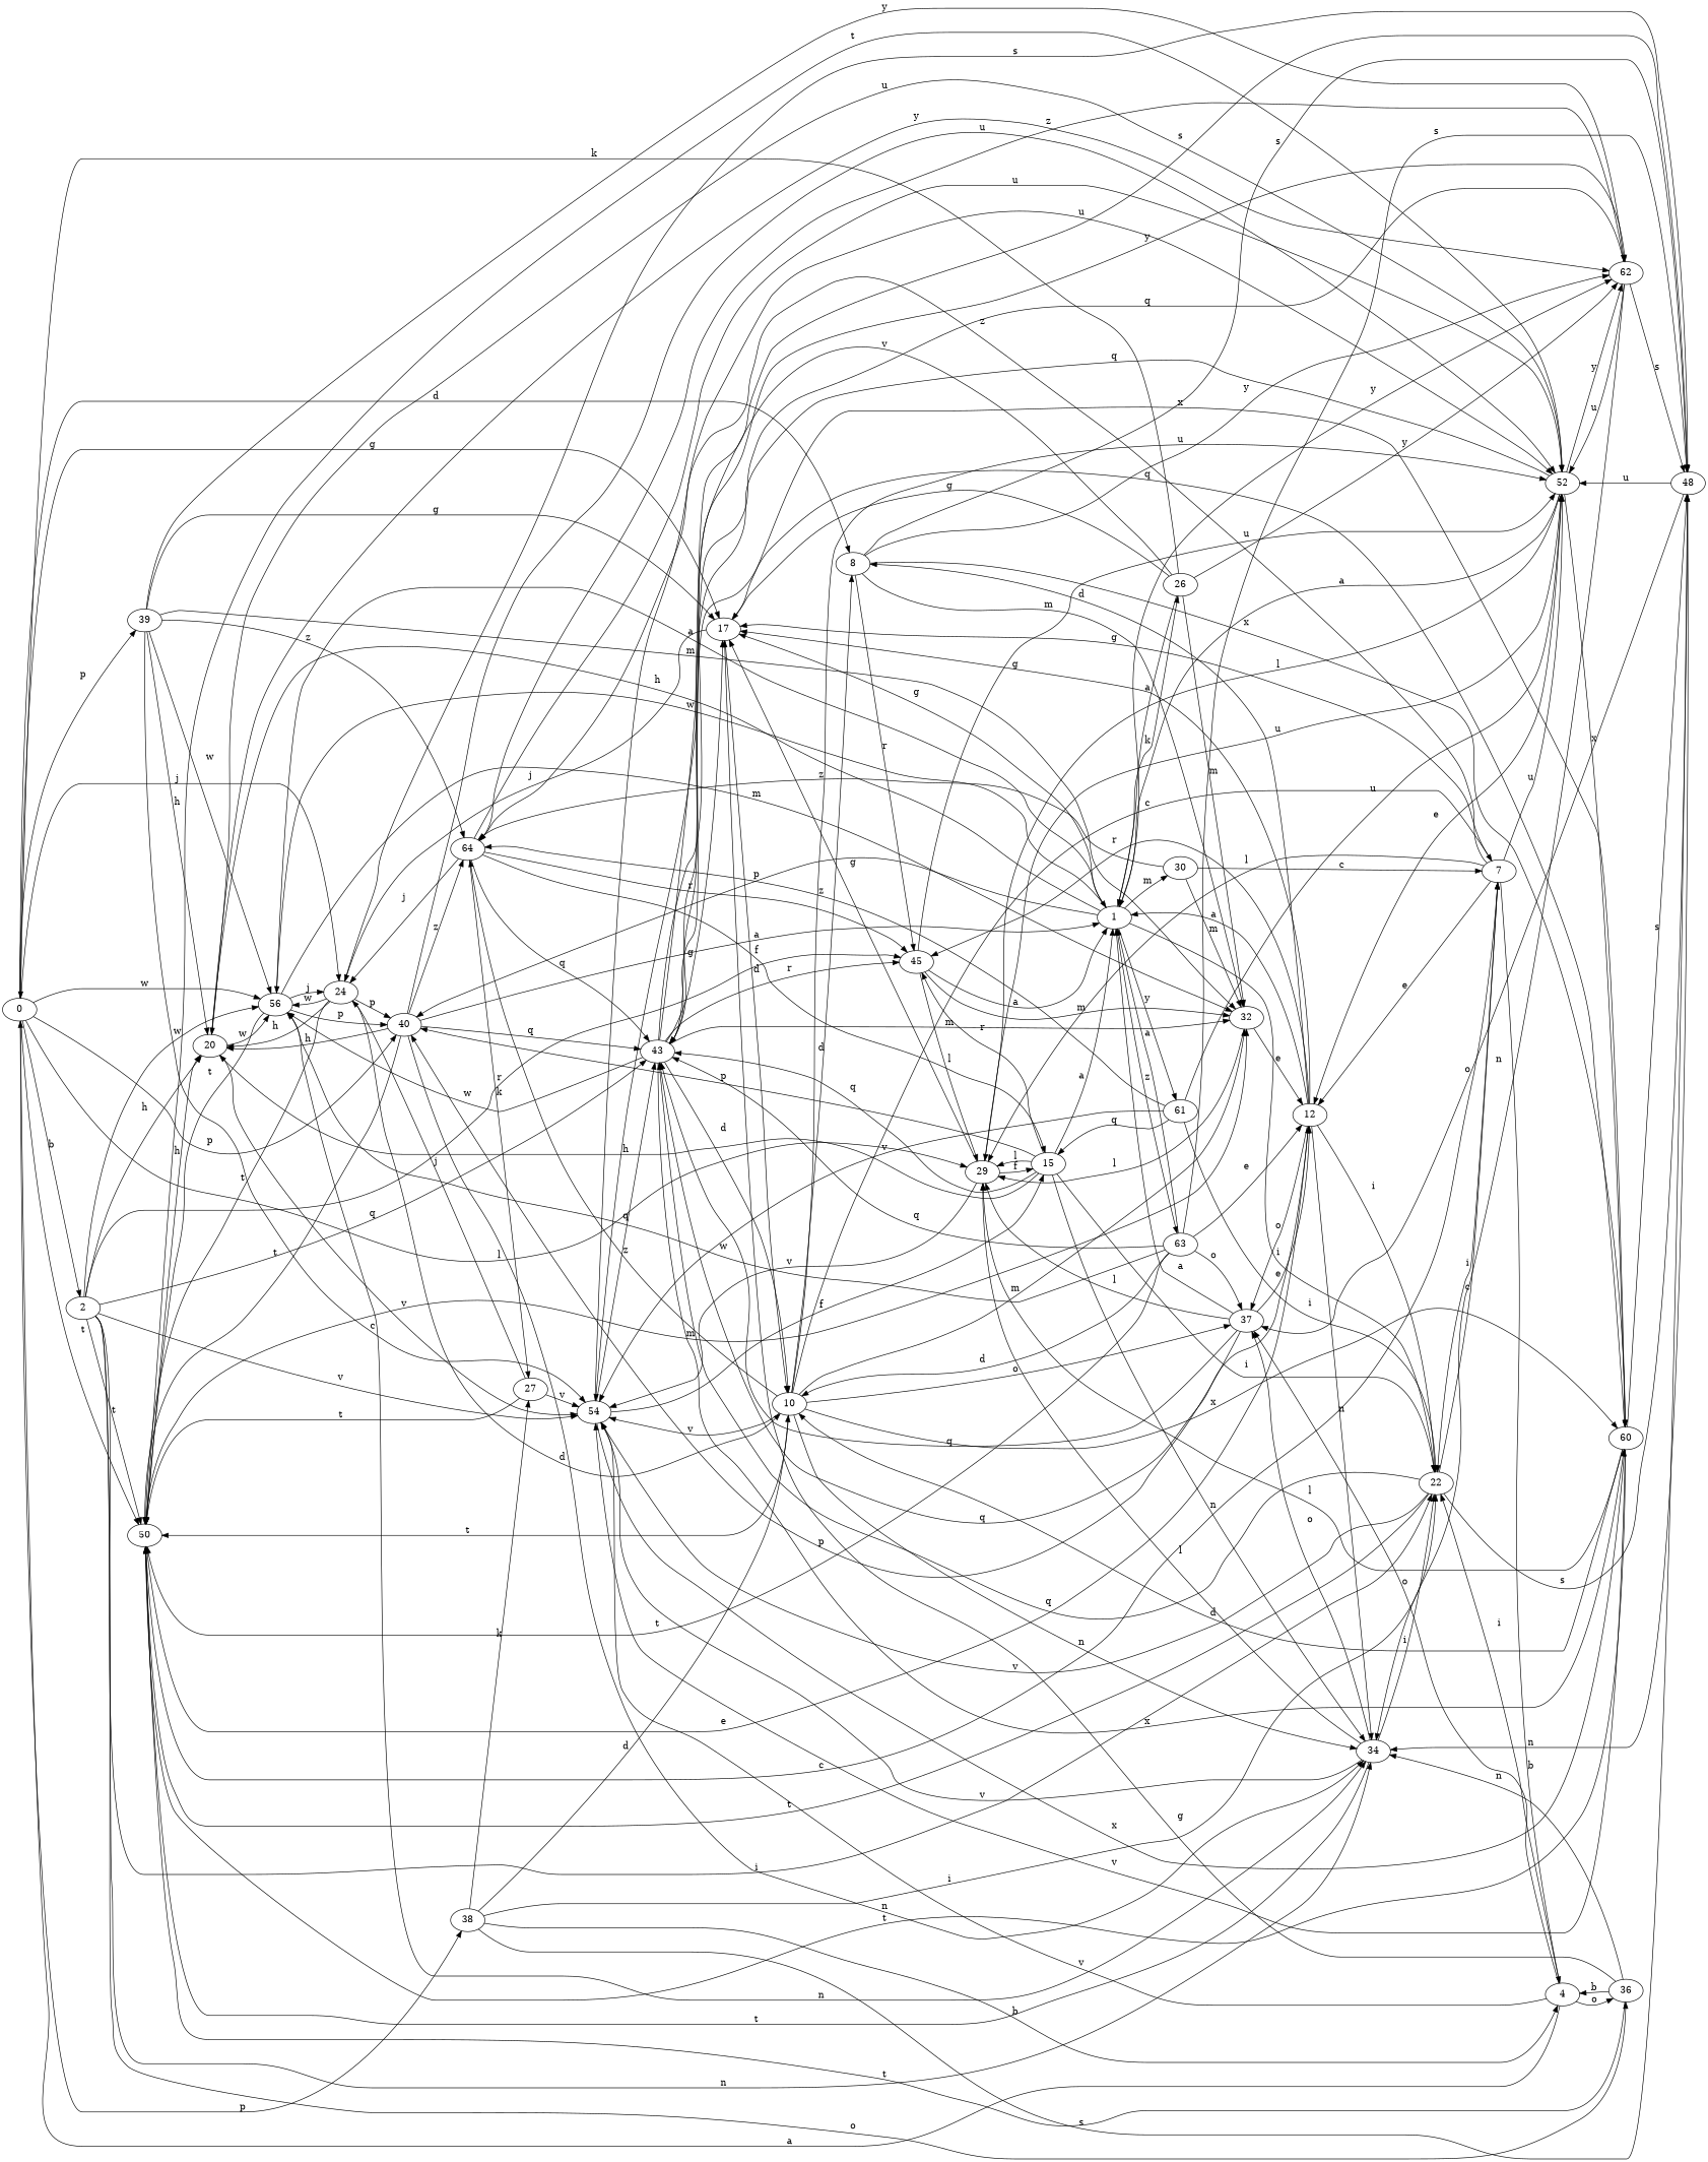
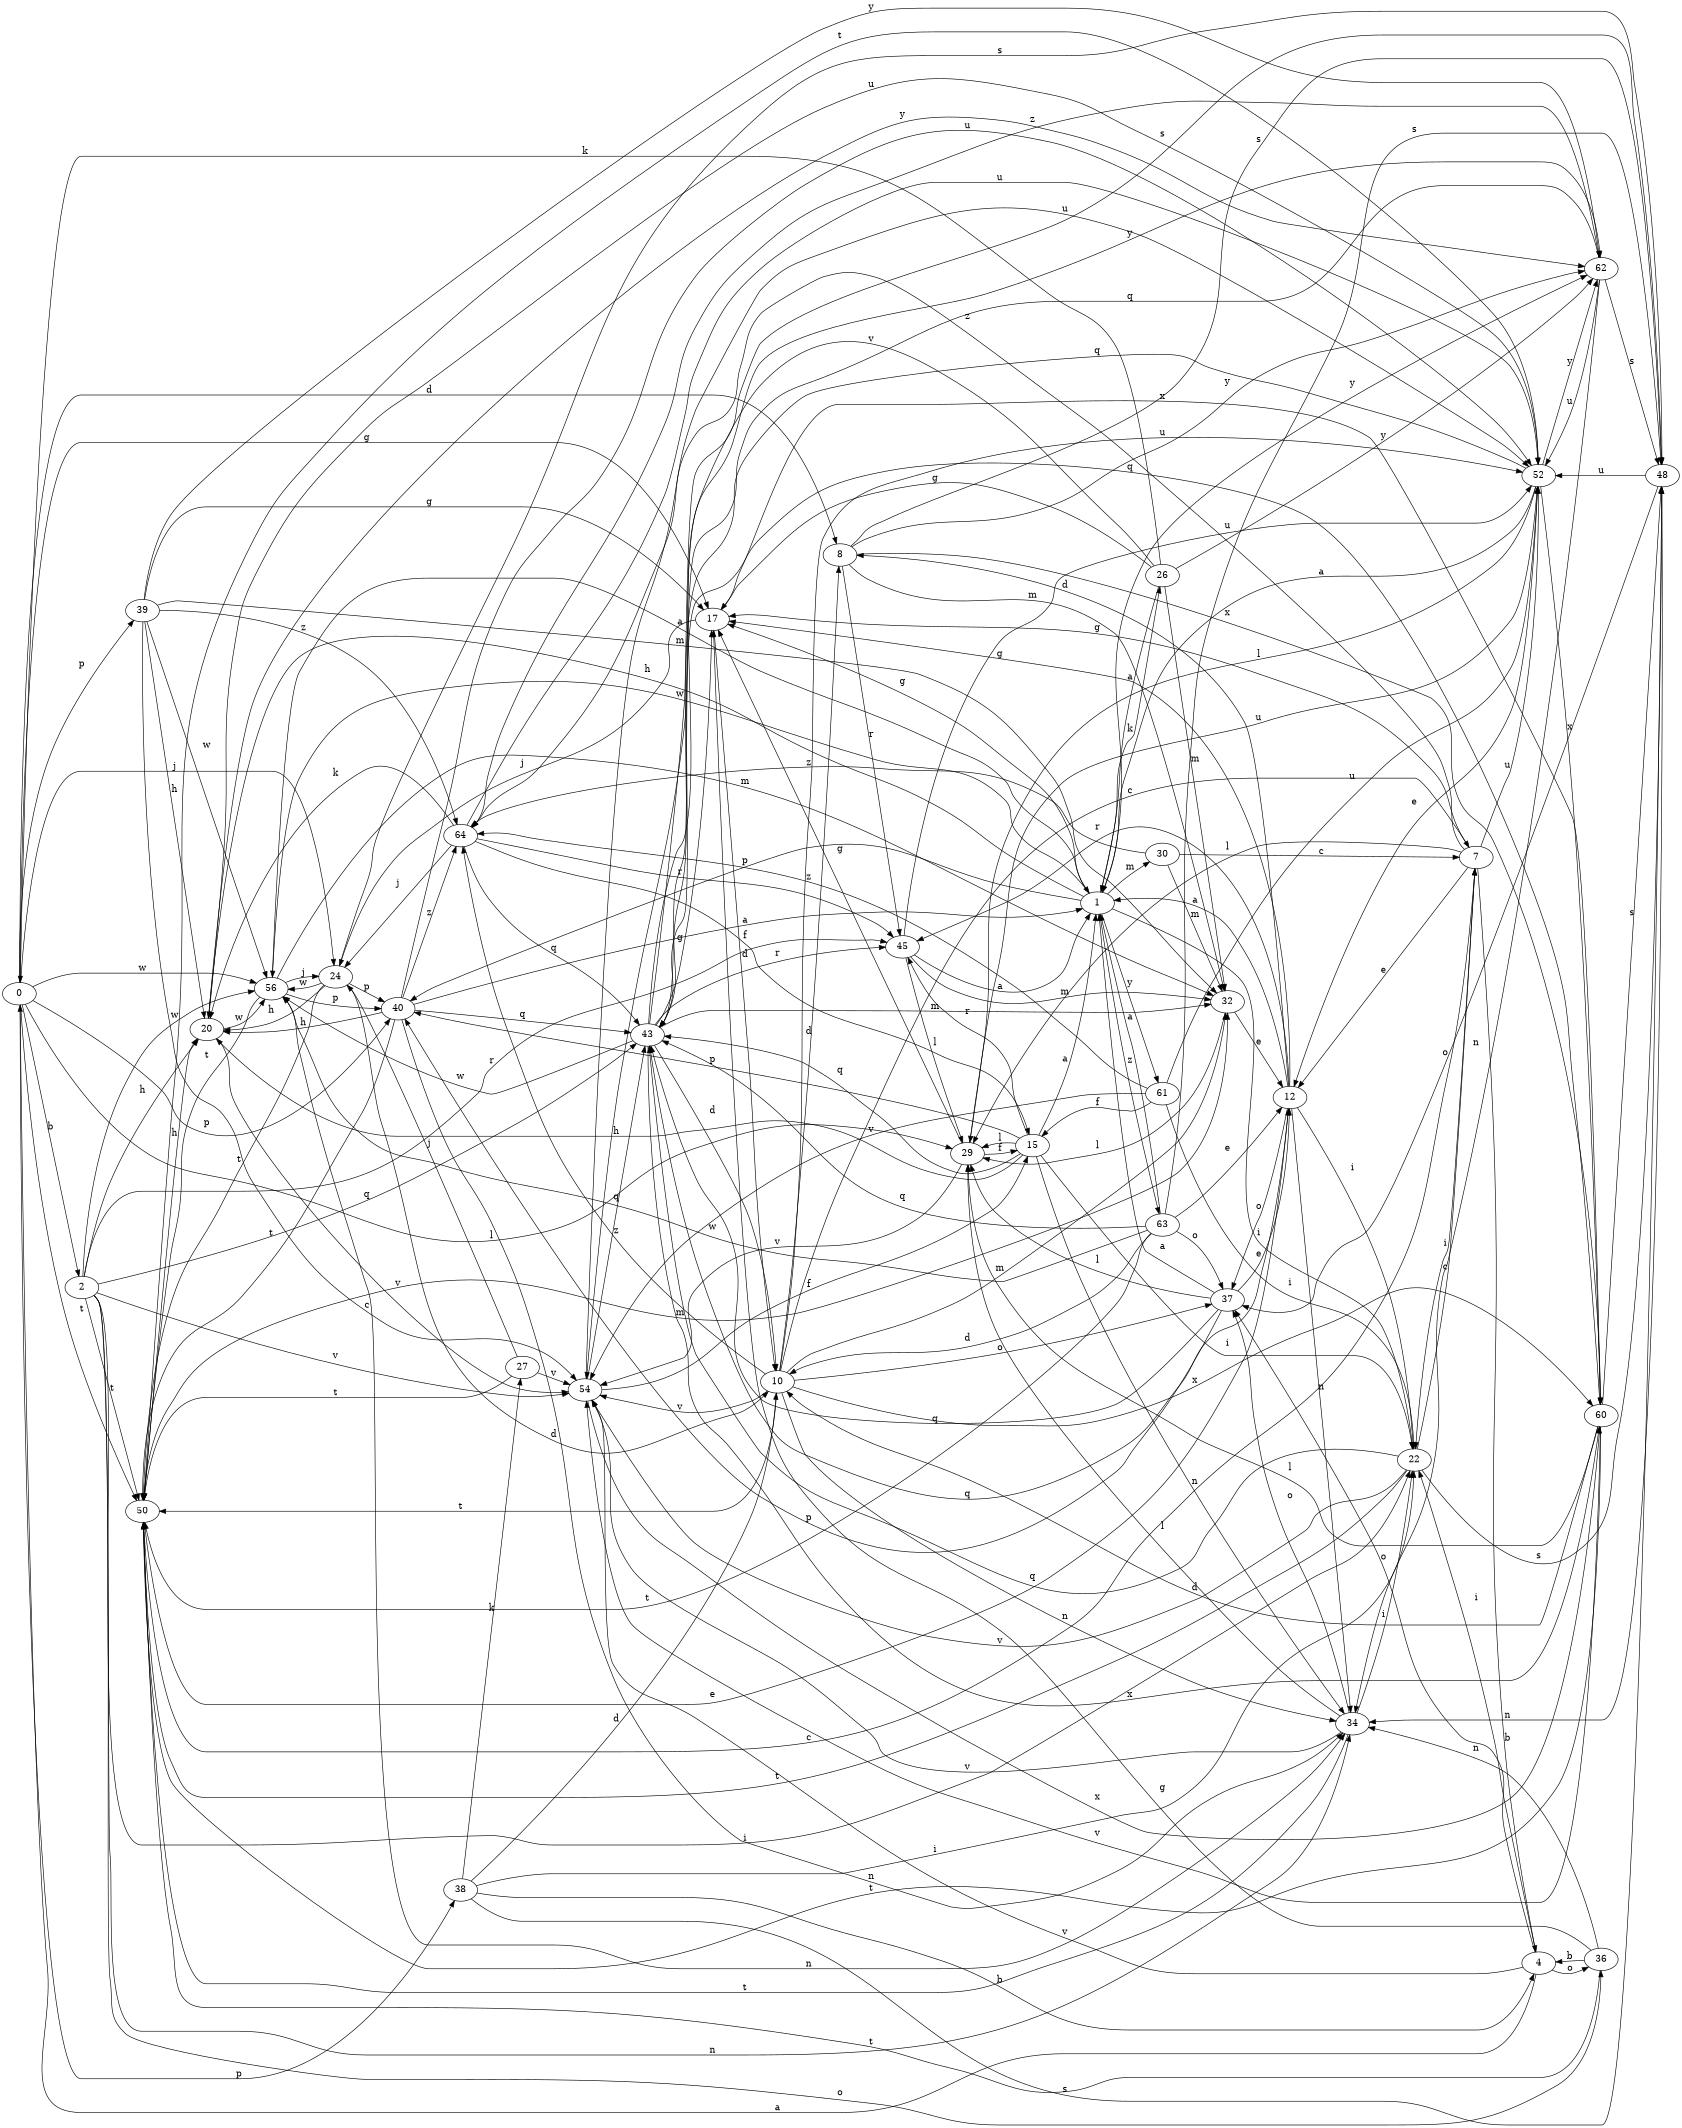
  strict digraph {
    rankdir=LR
    0
    2
    8
    17
    24
    29
    38
    39
    40
    50
    56
    20
    22
    34
    36
    43
    45
    54
    62
    32
    48
    60
    10
    26
    1
    52
    15
    4
    27
    64
    7
    12
    30
    61
    63
    37
    0 -> 2 [label=b]
    0 -> 8 [label=d]
    0 -> 17 [label=g]
    0 -> 24 [label=j]
    0 -> 29 [label=l]
    0 -> 38 [label=p]
    0 -> 39 [label=p]
    0 -> 40 [label=p]
    0 -> 50 [label=t]
    0 -> 56 [label=w]
    2 -> 50 [label=t]
    2 -> 56 [label=w]
    2 -> 20 [label=h]
    2 -> 22 [label=i]
    2 -> 34 [label=n]
    2 -> 36 [label=o]
    2 -> 43 [label=q]
    2 -> 45 [label=r]
    2 -> 54 [label=v]
    8 -> 45 [label=r]
    8 -> 62 [label=y]
    8 -> 32 [label=m]
    8 -> 48 [label=s]
    8 -> 60 [label=x]
    17 -> 24 [label=j]
    17 -> 60 [label=x]
    17 -> 10 [label=d]
    24 -> 40 [label=p]
    24 -> 50 [label=t]
    24 -> 56 [label=w]
    24 -> 20 [label=h]
    24 -> 48 [label=s]
    24 -> 10 [label=d]
    29 -> 17 [label=g]
    29 -> 54 [label=v]
    29 -> 52 [label=u]
    29 -> 15 [label=f]
    38 -> 22 [label=i]
    38 -> 48 [label=s]
    38 -> 10 [label=d]
    38 -> 4 [label=b]
    38 -> 27 [label=k]
    39 -> 17 [label=g]
    39 -> 56 [label=w]
    39 -> 20 [label=h]
    39 -> 54 [label=c]
    39 -> 62 [label=y]
    39 -> 32 [label=m]
    39 -> 64 [label=z]
    40 -> 50 [label=t]
    40 -> 20 [label=h]
    40 -> 34 [label=n]
    40 -> 43 [label=q]
    40 -> 1 [label=a]
    40 -> 52 [label=u]
    40 -> 64 [label=z]
    50 -> 20 [label=h]
    50 -> 32 [label=m]
    50 -> 7 [label=c]
    50 -> 12 [label=e]
    56 -> 24 [label=j]
    56 -> 40 [label=p]
    56 -> 50 [label=t]
    56 -> 34 [label=n]
    56 -> 32 [label=m]
    56 -> 1 [label=a]
    20 -> 56 [label=w]
    20 -> 54 [label=v]
    20 -> 62 [label=y]
    20 -> 52 [label=u]
    22 -> 50 [label=t]
    22 -> 43 [label=q]
    22 -> 54 [label=v]
    22 -> 48 [label=s]
    22 -> 7 [label=c]
    34 -> 29 [label=l]
    34 -> 50 [label=t]
    34 -> 22 [label=i]
    34 -> 54 [label=v]
    34 -> 37 [label=o]
    36 -> 17 [label=g]
    36 -> 50 [label=t]
    36 -> 34 [label=n]
    36 -> 4 [label=b]
    43 -> 17 [label=g]
    43 -> 56 [label=w]
    43 -> 45 [label=r]
    43 -> 62 [label=y]
    43 -> 32 [label=m]
    43 -> 48 [label=s]
    43 -> 60 [label=x]
    43 -> 10 [label=d]
    45 -> 29 [label=l]
    45 -> 32 [label=m]
    45 -> 1 [label=a]
    45 -> 52 [label=u]
    54 -> 43 [label=q]
    54 -> 60 [label=x]
    54 -> 52 [label=u]
    54 -> 15 [label=f]
    62 -> 34 [label=n]
    62 -> 43 [label=q]
    62 -> 48 [label=s]
    62 -> 52 [label=u]
    62 -> 64 [label=z]
    32 -> 29 [label=l]
    32 -> 12 [label=e]
    48 -> 34 [label=n]
    48 -> 52 [label=u]
    48 -> 37 [label=o]
    60 -> 29 [label=l]
    60 -> 50 [label=t]
    60 -> 43 [label=q]
    60 -> 54 [label=v]
    60 -> 48 [label=s]
    60 -> 10 [label=d]
    10 -> 8 [label=d]
    10 -> 50 [label=t]
    10 -> 34 [label=n]
    10 -> 54 [label=v]
    10 -> 32 [label=m]
    10 -> 60 [label=x]
    10 -> 52 [label=u]
    10 -> 64 [label=z]
    10 -> 7 [label=c]
    10 -> 37 [label=o]
    26 -> 0 [label=k]
    26 -> 17 [label=g]
    26 -> 54 [label=v]
    26 -> 62 [label=y]
    26 -> 32 [label=m]
    26 -> 1 [label=a]
    1 -> 17 [label=g]
    1 -> 40 [label=p]
    1 -> 56 [label=w]
    1 -> 20 [label=h]
    1 -> 22 [label=i]
    1 -> 62 [label=y]
    1 -> 26 [label=k]
    1 -> 30 [label=m]
    1 -> 61 [label=y]
    1 -> 63 [label=z]
    52 -> 29 [label=l]
    52 -> 50 [label=t]
    52 -> 43 [label=q]
    52 -> 62 [label=y]
    52 -> 60 [label=x]
    52 -> 1 [label=a]
    52 -> 12 [label=e]
    15 -> 29 [label=l]
    15 -> 40 [label=p]
    15 -> 20 [label=h]
    15 -> 22 [label=i]
    15 -> 34 [label=n]
    15 -> 43 [label=q]
    15 -> 45 [label=r]
    15 -> 1 [label=a]
    4 -> 0 [label=a]
    4 -> 22 [label=i]
    4 -> 36 [label=o]
    4 -> 54 [label=v]
    4 -> 37 [label=o]
    27 -> 24 [label=j]
    27 -> 50 [label=t]
    27 -> 54 [label=v]
    64 -> 24 [label=j]
    64 -> 43 [label=q]
    64 -> 45 [label=r]
    64 -> 52 [label=u]
    64 -> 15 [label=f]
-   64 -> 27 [label=k]
+   64 -> 20 [label=k]
    7 -> 17 [label=g]
    7 -> 29 [label=l]
    7 -> 22 [label=i]
    7 -> 52 [label=u]
    7 -> 4 [label=b]
    7 -> 64 [label=z]
    7 -> 12 [label=e]
    12 -> 8 [label=d]
    12 -> 17 [label=g]
    12 -> 22 [label=i]
    12 -> 34 [label=n]
    12 -> 43 [label=q]
    12 -> 45 [label=r]
    12 -> 1 [label=a]
    12 -> 37 [label=o]
    30 -> 32 [label=m]
    30 -> 64 [label=z]
    30 -> 7 [label=c]
    61 -> 22 [label=i]
    61 -> 54 [label=v]
    61 -> 52 [label=u]
-   61 -> 15 [label=q]
+   61 -> 15 [label=f]
    61 -> 64 [label=z]
    63 -> 50 [label=t]
    63 -> 56 [label=w]
    63 -> 43 [label=q]
    63 -> 48 [label=s]
    63 -> 10 [label=d]
    63 -> 1 [label=a]
    63 -> 12 [label=e]
    63 -> 37 [label=o]
    37 -> 29 [label=l]
    37 -> 40 [label=p]
    37 -> 43 [label=q]
    37 -> 1 [label=a]
    37 -> 12 [label=e]
  }
